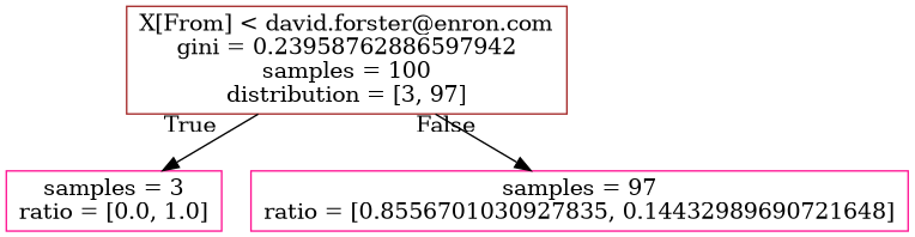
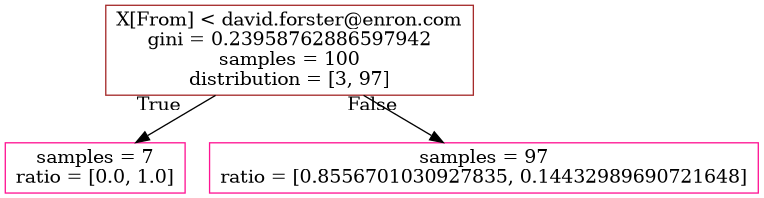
  digraph {
    node [shape=box color=deeppink]
    edge [labeldistance=8]
    n1 [label="X[From] < david.forster@enron.com\ngini = 0.23958762886597942\nsamples = 100\ndistribution = [3, 97]" color=brown]
-   n2 [label="samples = 3\nratio = [0.0, 1.0]"]
+   n2 [label="samples = 7\nratio = [0.0, 1.0]"]
    n3 [label="samples = 97\nratio = [0.8556701030927835, 0.14432989690721648]"]
    n1 -> n2 [labelangle=30 xlabel=True]
    n1 -> n3 [labelangle=-30 xlabel=False]
  }
